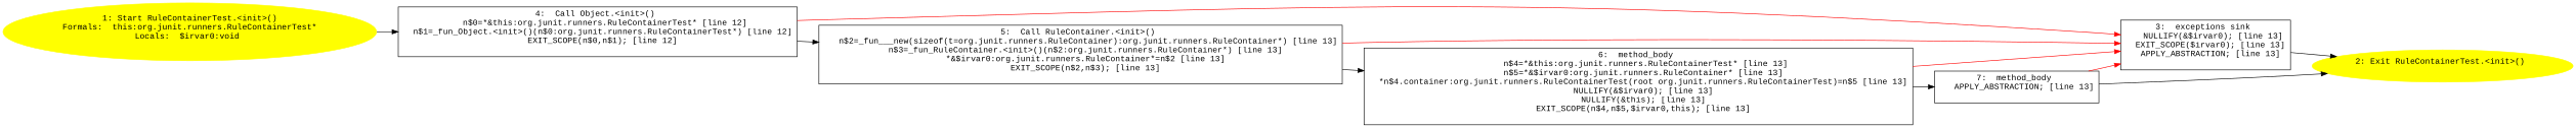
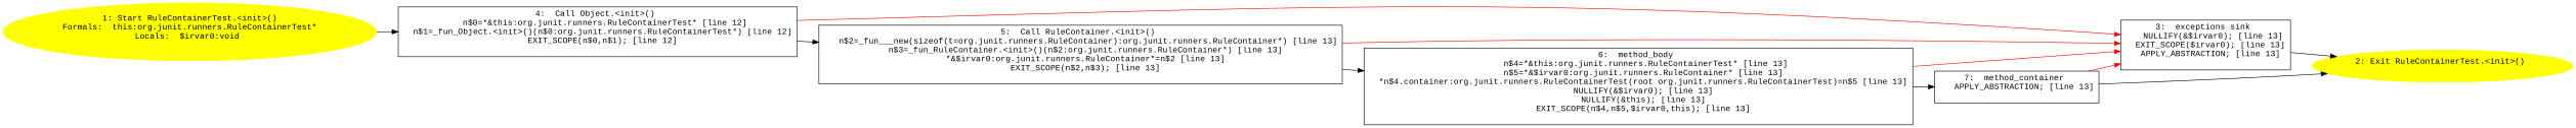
  digraph {
    rankdir=LR
    fontname="Liberation Mono"
    node [fontname="Liberation Mono" shape=box]
    edge [fontname="Liberation Mono"]
    n1 [color=yellow label="1: Start RuleContainerTest.<init>()\nFormals:  this:org.junit.runners.RuleContainerTest*\nLocals:  $irvar0:void \n  " style=filled shape=""]
    n2 [label="4:  Call Object.<init>() \n   n$0=*&this:org.junit.runners.RuleContainerTest* [line 12]\n  n$1=_fun_Object.<init>()(n$0:org.junit.runners.RuleContainerTest*) [line 12]\n  EXIT_SCOPE(n$0,n$1); [line 12]\n "]
    n3 [label="3:  exceptions sink \n   NULLIFY(&$irvar0); [line 13]\n  EXIT_SCOPE($irvar0); [line 13]\n  APPLY_ABSTRACTION; [line 13]\n "]
    n4 [label="5:  Call RuleContainer.<init>() \n   n$2=_fun___new(sizeof(t=org.junit.runners.RuleContainer):org.junit.runners.RuleContainer*) [line 13]\n  n$3=_fun_RuleContainer.<init>()(n$2:org.junit.runners.RuleContainer*) [line 13]\n  *&$irvar0:org.junit.runners.RuleContainer*=n$2 [line 13]\n  EXIT_SCOPE(n$2,n$3); [line 13]\n "]
    n5 [color=yellow label="2: Exit RuleContainerTest.<init>() \n  " style=filled shape=""]
    n6 [label="6:  method_body \n   n$4=*&this:org.junit.runners.RuleContainerTest* [line 13]\n  n$5=*&$irvar0:org.junit.runners.RuleContainer* [line 13]\n  *n$4.container:org.junit.runners.RuleContainerTest(root org.junit.runners.RuleContainerTest)=n$5 [line 13]\n  NULLIFY(&$irvar0); [line 13]\n  NULLIFY(&this); [line 13]\n  EXIT_SCOPE(n$4,n$5,$irvar0,this); [line 13]\n "]
-   n7 [label="7:  method_body \n   APPLY_ABSTRACTION; [line 13]\n "]
+   n7 [label="7:  method_container \n   APPLY_ABSTRACTION; [line 13]\n "]
    n1 -> n2
    n2 -> n3 [color=red]
    n2 -> n4
    n3 -> n5
    n4 -> n3 [color=red]
    n4 -> n6
    n6 -> n3 [color=red]
    n6 -> n7
    n7 -> n3 [color=red]
    n7 -> n5
  }
